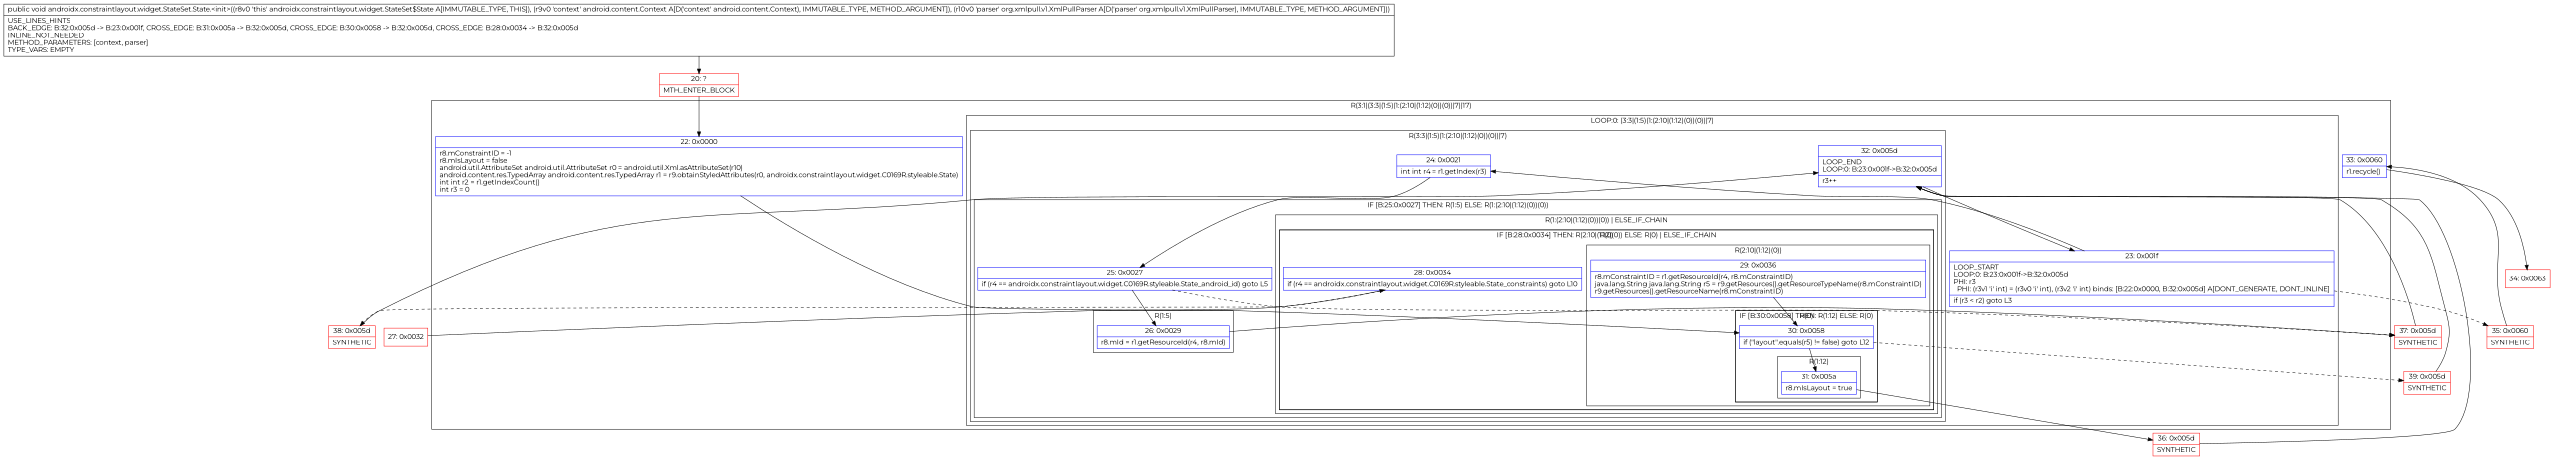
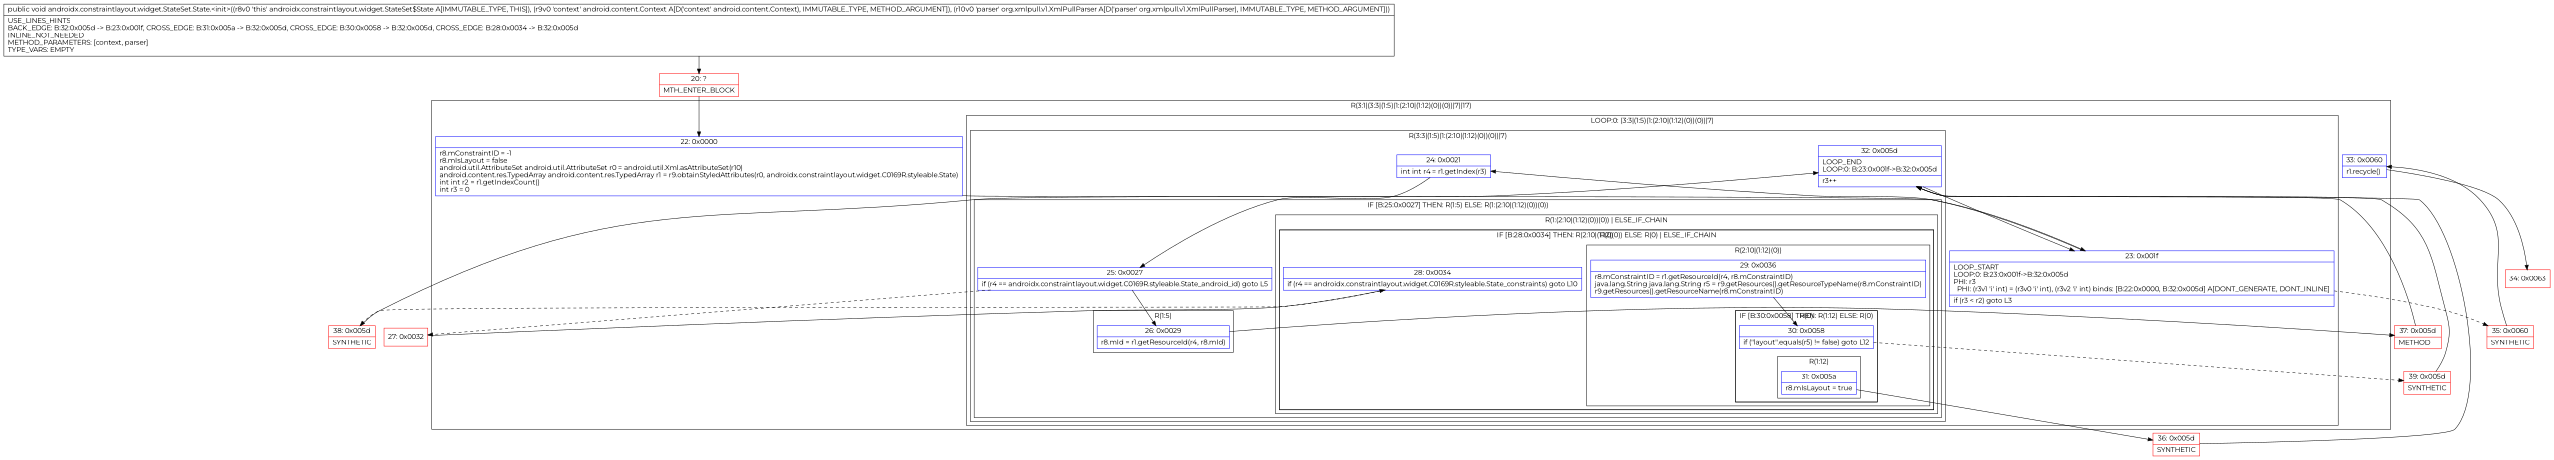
  digraph {
    fontname=Montserrat
    node [color=blue fontname=Montserrat shape=record]
    edge [fontname=Montserrat]
    n1 [label="{26\:\ 0x0029|r8.mId = r1.getResourceId(r4, r8.mId)\l}"]
    n2 [label="{31\:\ 0x005a|r8.mIsLayout = true\l}"]
    n3 [label="{30\:\ 0x0058|if (\"layout\".equals(r5) != false) goto L12\l}"]
    n4 [label="{29\:\ 0x0036|r8.mConstraintID = r1.getResourceId(r4, r8.mConstraintID)\ljava.lang.String java.lang.String r5 = r9.getResources().getResourceTypeName(r8.mConstraintID)\lr9.getResources().getResourceName(r8.mConstraintID)\l}"]
    n5 [label="{28\:\ 0x0034|if (r4 == androidx.constraintlayout.widget.C0169R.styleable.State_constraints) goto L10\l}"]
    n6 [label="{25\:\ 0x0027|if (r4 == androidx.constraintlayout.widget.C0169R.styleable.State_android_id) goto L5\l}"]
    n7 [label="{24\:\ 0x0021|int int r4 = r1.getIndex(r3)\l}"]
    n8 [label="{32\:\ 0x005d|LOOP_END\lLOOP:0: B:23:0x001f\-\>B:32:0x005d\l|r3++\l}"]
    n9 [label="{23\:\ 0x001f|LOOP_START\lLOOP:0: B:23:0x001f\-\>B:32:0x005d\lPHI: r3 \l  PHI: (r3v1 'i' int) = (r3v0 'i' int), (r3v2 'i' int) binds: [B:22:0x0000, B:32:0x005d] A[DONT_GENERATE, DONT_INLINE]\l|if (r3 \< r2) goto L3\l}"]
    n10 [label="{22\:\ 0x0000|r8.mConstraintID = \-1\lr8.mIsLayout = false\landroid.util.AttributeSet android.util.AttributeSet r0 = android.util.Xml.asAttributeSet(r10)\landroid.content.res.TypedArray android.content.res.TypedArray r1 = r9.obtainStyledAttributes(r0, androidx.constraintlayout.widget.C0169R.styleable.State)\lint int r2 = r1.getIndexCount()\lint r3 = 0\l}"]
    n11 [label="{33\:\ 0x0060|r1.recycle()\l}"]
-   n12 [color=red label="{37\:\ 0x005d|SYNTHETIC\l}"]
+   n12 [color=red label="{37\:\ 0x005d|METHOD\l}"]
    n13 [color=red label="{36\:\ 0x005d|SYNTHETIC\l}"]
    n14 [color=red label="{39\:\ 0x005d|SYNTHETIC\l}"]
    n15 [color=red label="{38\:\ 0x005d|SYNTHETIC\l}"]
    n16 [color=red label="{27\:\ 0x0032}"]
    n17 [color=red label="{35\:\ 0x0060|SYNTHETIC\l}"]
    n18 [color=red label="{34\:\ 0x0063}"]
    n19 [color=red label="{20\:\ ?|MTH_ENTER_BLOCK\l}"]
    n20 [label="{public void androidx.constraintlayout.widget.StateSet.State.\<init\>((r8v0 'this' androidx.constraintlayout.widget.StateSet$State A[IMMUTABLE_TYPE, THIS]), (r9v0 'context' android.content.Context A[D('context' android.content.Context), IMMUTABLE_TYPE, METHOD_ARGUMENT]), (r10v0 'parser' org.xmlpull.v1.XmlPullParser A[D('parser' org.xmlpull.v1.XmlPullParser), IMMUTABLE_TYPE, METHOD_ARGUMENT]))  | USE_LINES_HINTS\lBACK_EDGE: B:32:0x005d \-\> B:23:0x001f, CROSS_EDGE: B:31:0x005a \-\> B:32:0x005d, CROSS_EDGE: B:30:0x0058 \-\> B:32:0x005d, CROSS_EDGE: B:28:0x0034 \-\> B:32:0x005d\lINLINE_NOT_NEEDED\lMETHOD_PARAMETERS: [context, parser]\lTYPE_VARS: EMPTY\l}" color=""]
    subgraph cluster_1 {
      label="R(3:1|(3:3|(1:5)(1:(2:10|(1:12)(0))(0))|7)|17)"
      n10
      n11
      subgraph cluster_2 {
        label="LOOP:0: (3:3|(1:5)(1:(2:10|(1:12)(0))(0))|7)"
        n9
        subgraph cluster_3 {
          label="R(3:3|(1:5)(1:(2:10|(1:12)(0))(0))|7)"
          n7
          n8
          subgraph cluster_4 {
            label="IF [B:25:0x0027] THEN: R(1:5) ELSE: R(1:(2:10|(1:12)(0))(0))"
            n6
            subgraph cluster_5 {
              label="R(1:5)"
              n1
            }
            subgraph cluster_6 {
              label="R(1:(2:10|(1:12)(0))(0)) | ELSE_IF_CHAIN\l"
              subgraph cluster_7 {
                label="IF [B:28:0x0034] THEN: R(2:10|(1:12)(0)) ELSE: R(0) | ELSE_IF_CHAIN\l"
                n5
                subgraph cluster_8 {
                  label="R(2:10|(1:12)(0))"
                  n4
                  subgraph cluster_9 {
                    label="IF [B:30:0x0058] THEN: R(1:12) ELSE: R(0)"
                    n3
                    subgraph cluster_10 {
                      label="R(1:12)"
                      n2
                    }
                    subgraph cluster_11 {
                      label="R(0)"
                    }
                  }
                }
                subgraph cluster_12 {
                  label="R(0)"
                }
              }
            }
          }
        }
      }
    }
    n1 -> n12
    n2 -> n13
-   n3 -> n2
    n3 -> n14 [style=dashed]
    n4 -> n3
    n5 -> n15 [style=dashed]
    n6 -> n1
-   n6 -> n12 [style=dashed]
+   n6 -> n16 [style=dashed]
    n7 -> n6
    n8 -> n9
    n9 -> n7
    n9 -> n17 [style=dashed]
-   n10 -> n3
+   n10 -> n9
    n11 -> n18
    n12 -> n8
    n13 -> n8
    n14 -> n8
    n15 -> n8
    n16 -> n5
    n17 -> n11
    n19 -> n10
    n20 -> n19
  }
